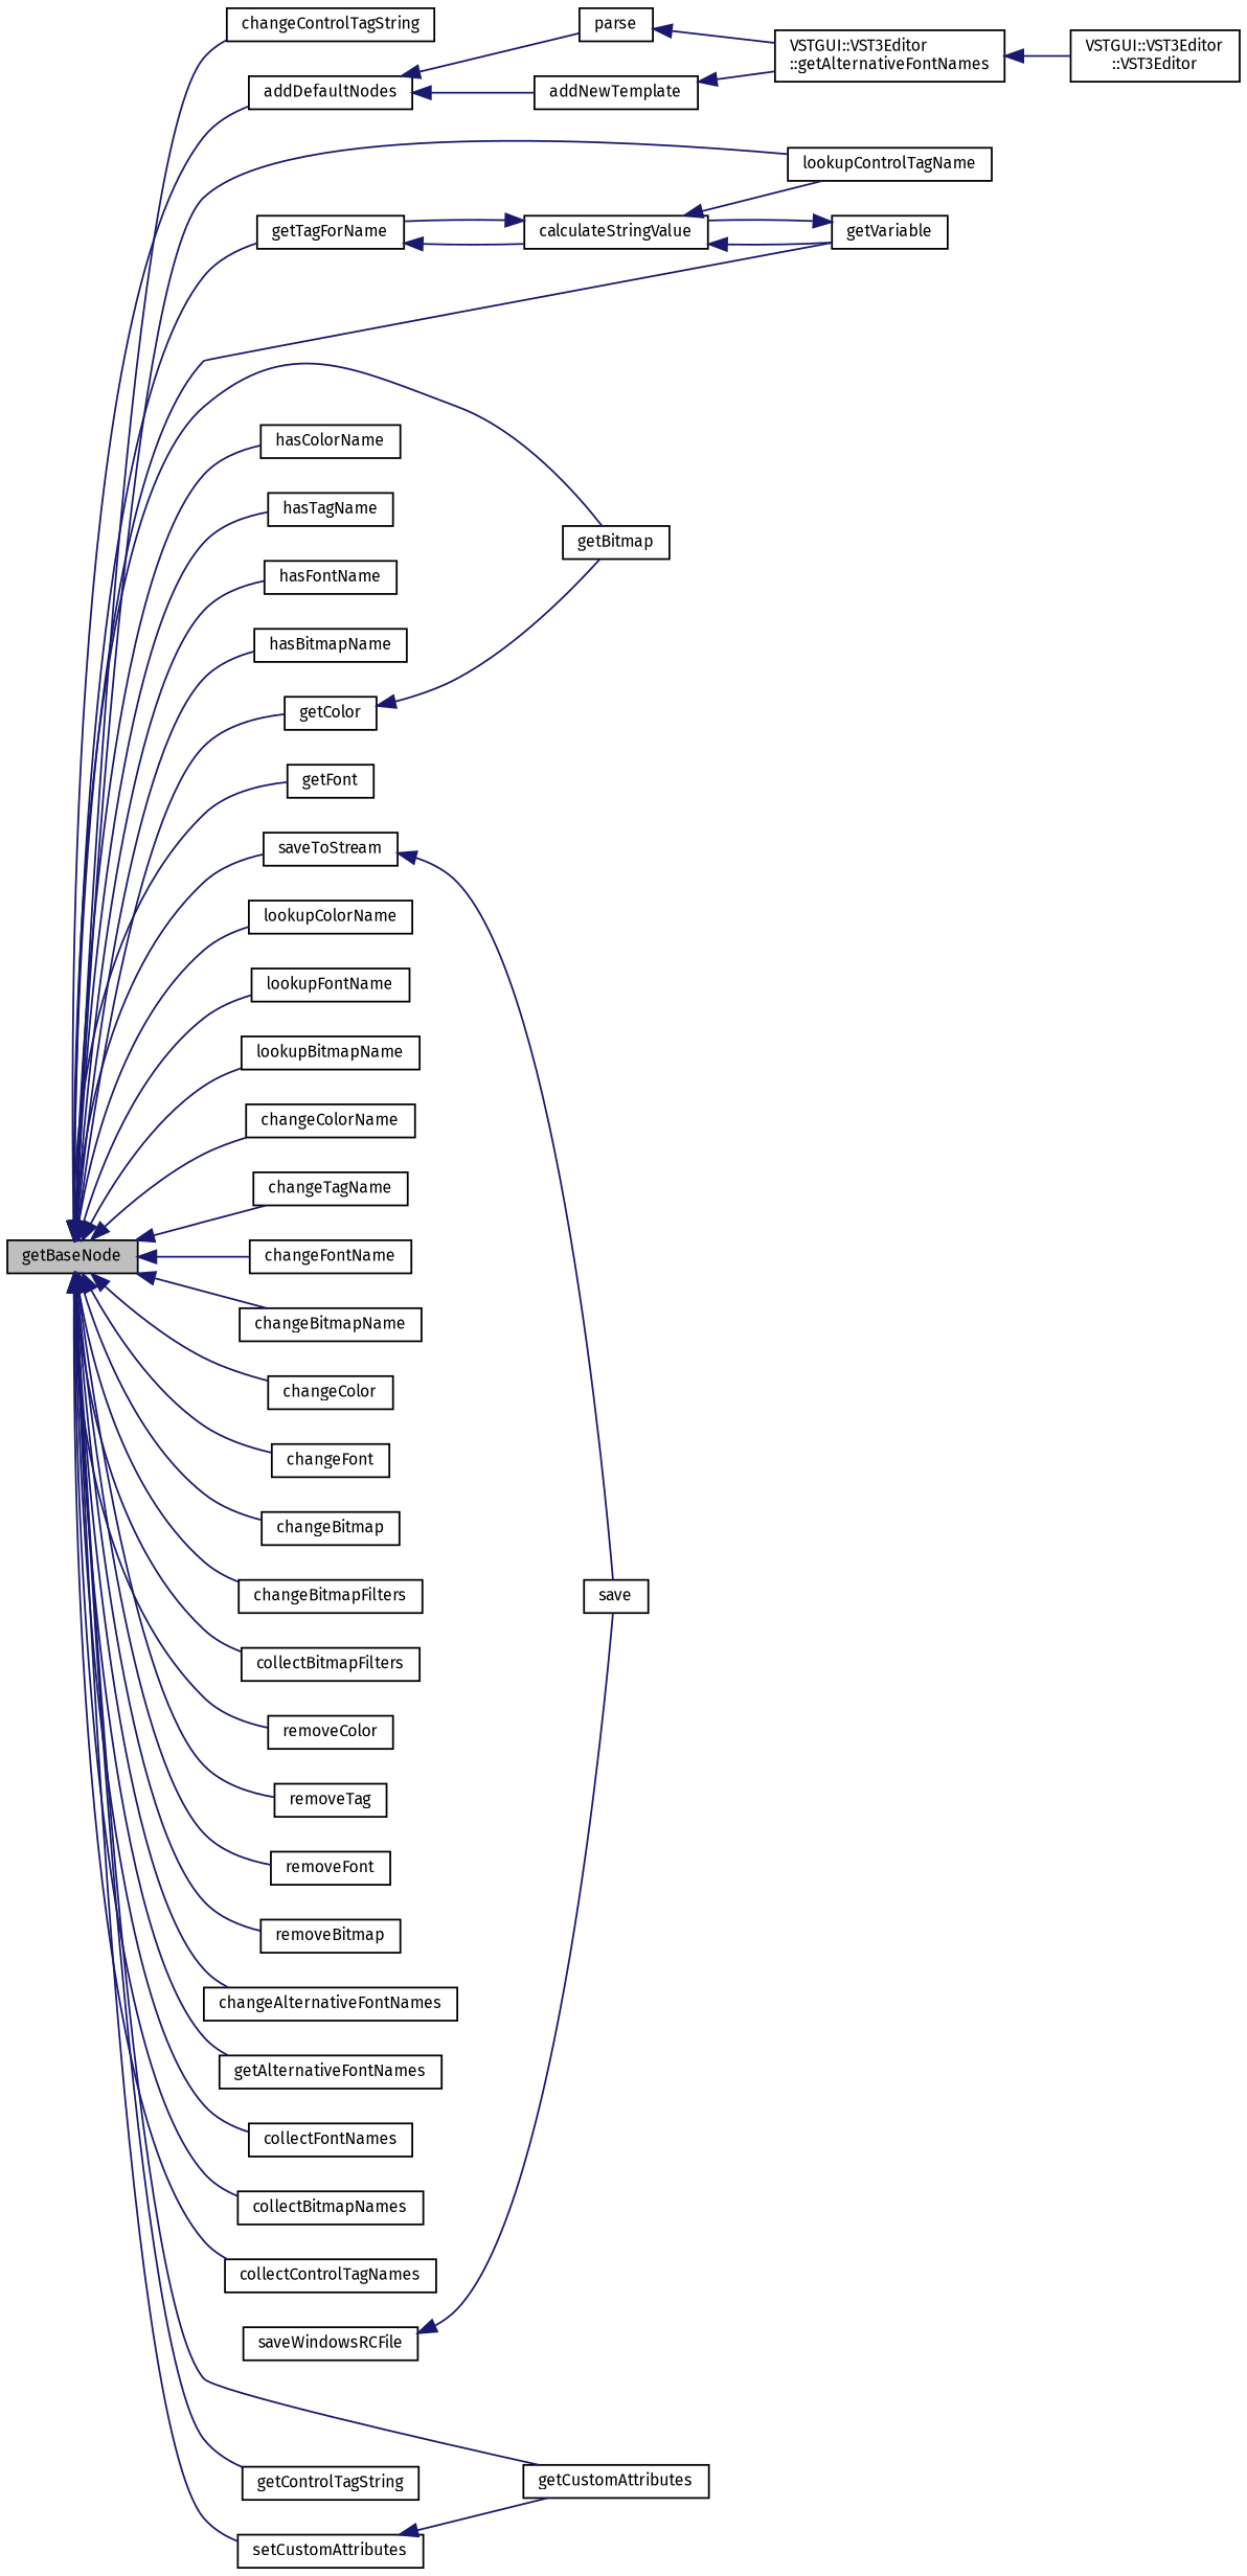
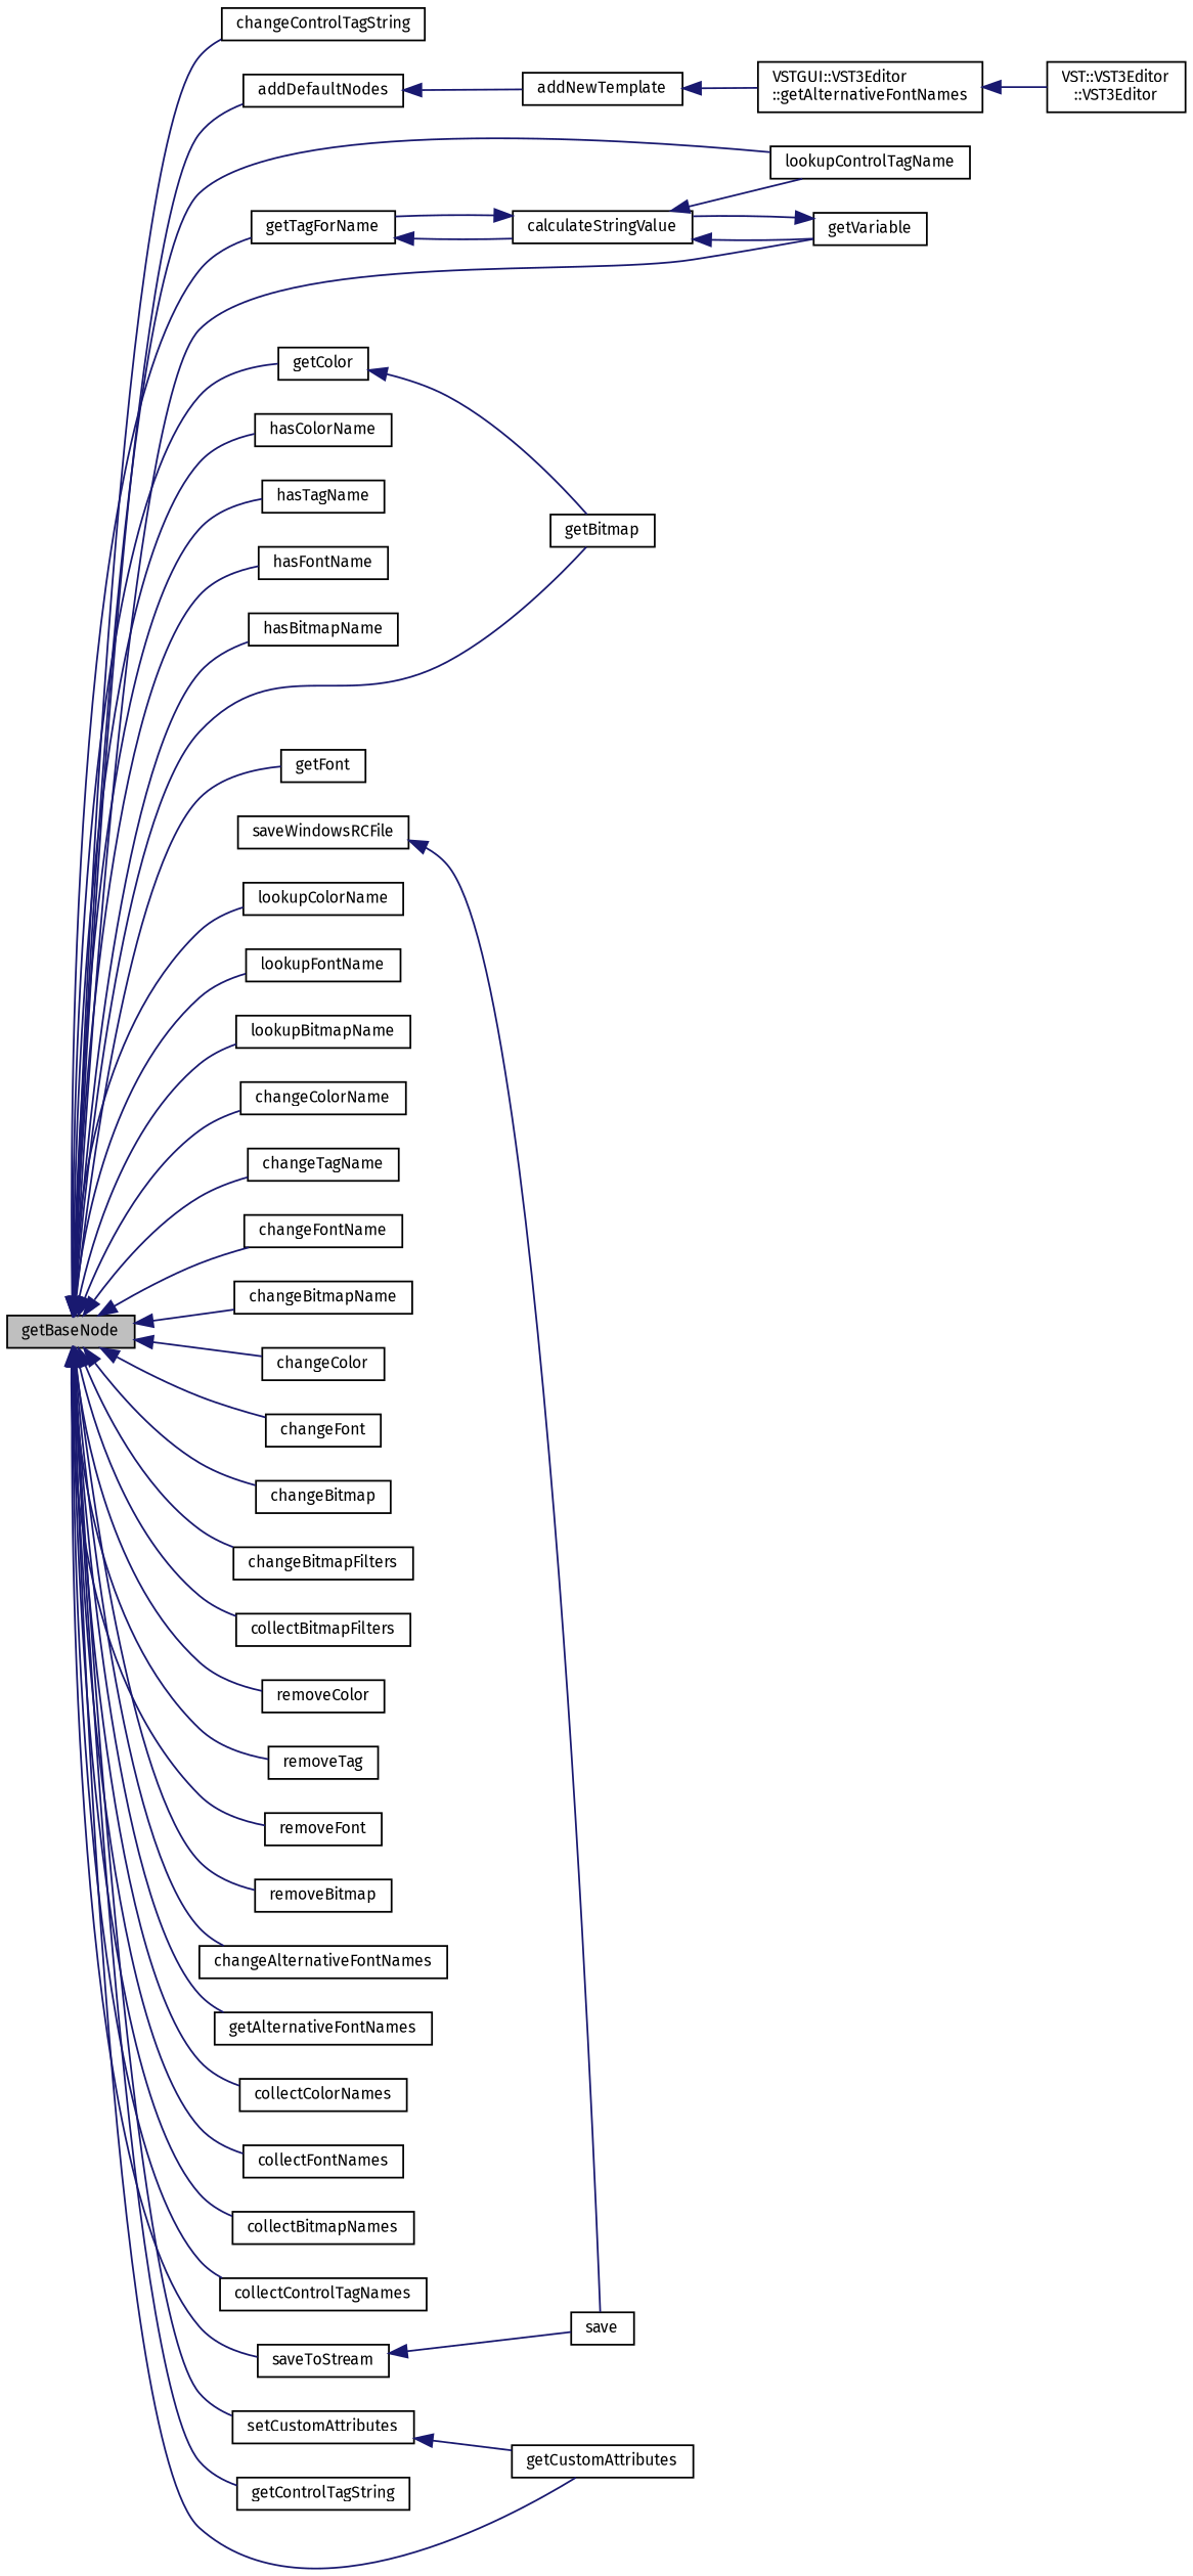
  digraph {
    fontname="Fira Sans"
    rankdir=LR
    node [color=black fontname="Fira Sans" fontsize=9 shape=record]
    edge [color=midnightblue dir=back fontname="Fira Sans" fontsize=9 labelfontname=Arial labelfontsize=9 style=solid]
    n1 [fillcolor=grey75 fontcolor=black height=0.2 label=getBaseNode style=filled width=0.4]
    n2 [height=0.2 label=addDefaultNodes width=0.4]
    n3 [height=0.2 label=saveToStream width=0.4]
    n4 [height=0.2 label=getTagForName width=0.4]
    n5 [height=0.2 label=lookupControlTagName width=0.4]
    n6 [height=0.2 label=getVariable width=0.4]
    n7 [height=0.2 label=hasColorName width=0.4]
    n8 [height=0.2 label=hasTagName width=0.4]
    n9 [height=0.2 label=hasFontName width=0.4]
    n10 [height=0.2 label=hasBitmapName width=0.4]
    n11 [height=0.2 label=getBitmap width=0.4]
    n12 [height=0.2 label=getFont width=0.4]
    n13 [height=0.2 label=getColor width=0.4]
    n14 [height=0.2 label=lookupColorName width=0.4]
    n15 [height=0.2 label=lookupFontName width=0.4]
    n16 [height=0.2 label=lookupBitmapName width=0.4]
    n17 [height=0.2 label=changeColorName width=0.4]
    n18 [height=0.2 label=changeTagName width=0.4]
    n19 [height=0.2 label=changeFontName width=0.4]
    n20 [height=0.2 label=changeBitmapName width=0.4]
    n21 [height=0.2 label=changeColor width=0.4]
    n22 [height=0.2 label=changeFont width=0.4]
    n23 [height=0.2 label=changeBitmap width=0.4]
    n24 [height=0.2 label=changeBitmapFilters width=0.4]
    n25 [height=0.2 label=collectBitmapFilters width=0.4]
    n26 [height=0.2 label=removeColor width=0.4]
    n27 [height=0.2 label=removeTag width=0.4]
    n28 [height=0.2 label=removeFont width=0.4]
    n29 [height=0.2 label=removeBitmap width=0.4]
    n30 [height=0.2 label=changeAlternativeFontNames width=0.4]
    n31 [height=0.2 label=getAlternativeFontNames width=0.4]
+   n32 [height=0.2 label=collectColorNames width=0.4]
    n33 [height=0.2 label=collectFontNames width=0.4]
    n34 [height=0.2 label=collectBitmapNames width=0.4]
    n35 [height=0.2 label=collectControlTagNames width=0.4]
    n36 [height=0.2 label=setCustomAttributes width=0.4]
    n37 [height=0.2 label=getCustomAttributes width=0.4]
    n38 [height=0.2 label=getControlTagString width=0.4]
    n39 [height=0.2 label=changeControlTagString width=0.4]
-   n40 [height=0.2 label=parse width=0.4]
    n41 [height=0.2 label=addNewTemplate width=0.4]
    n42 [height=0.2 label=saveWindowsRCFile width=0.4]
    n43 [height=0.2 label=save width=0.4]
    n44 [height=0.2 label=calculateStringValue width=0.4]
    n45 [height=0.2 label="VSTGUI::VST3Editor\l::getAlternativeFontNames" width=0.4]
-   n46 [height=0.2 label="VSTGUI::VST3Editor\l::VST3Editor" width=0.4]
+   n46 [height=0.2 label="VST::VST3Editor\l::VST3Editor" width=0.4]
    n1 -> n2
    n1 -> n3
    n1 -> n4
    n1 -> n5
    n1 -> n6
    n1 -> n7
    n1 -> n8
    n1 -> n9
    n1 -> n10
    n1 -> n11
    n1 -> n12
    n1 -> n13
    n1 -> n14
    n1 -> n15
    n1 -> n16
    n1 -> n17
    n1 -> n18
    n1 -> n19
    n1 -> n20
    n1 -> n21
    n1 -> n22
    n1 -> n23
    n1 -> n24
    n1 -> n25
    n1 -> n26
    n1 -> n27
    n1 -> n28
    n1 -> n29
    n1 -> n30
    n1 -> n31
+   n1 -> n32
    n1 -> n33
    n1 -> n34
    n1 -> n35
    n1 -> n36
    n1 -> n37
    n1 -> n38
    n1 -> n39
-   n2 -> n40
    n2 -> n41
    n3 -> n43
    n4 -> n44
    n6 -> n44
    n13 -> n11
    n36 -> n37
-   n40 -> n45
    n41 -> n45
    n42 -> n43
    n44 -> n4
    n44 -> n5
    n44 -> n6
    n45 -> n46
  }
